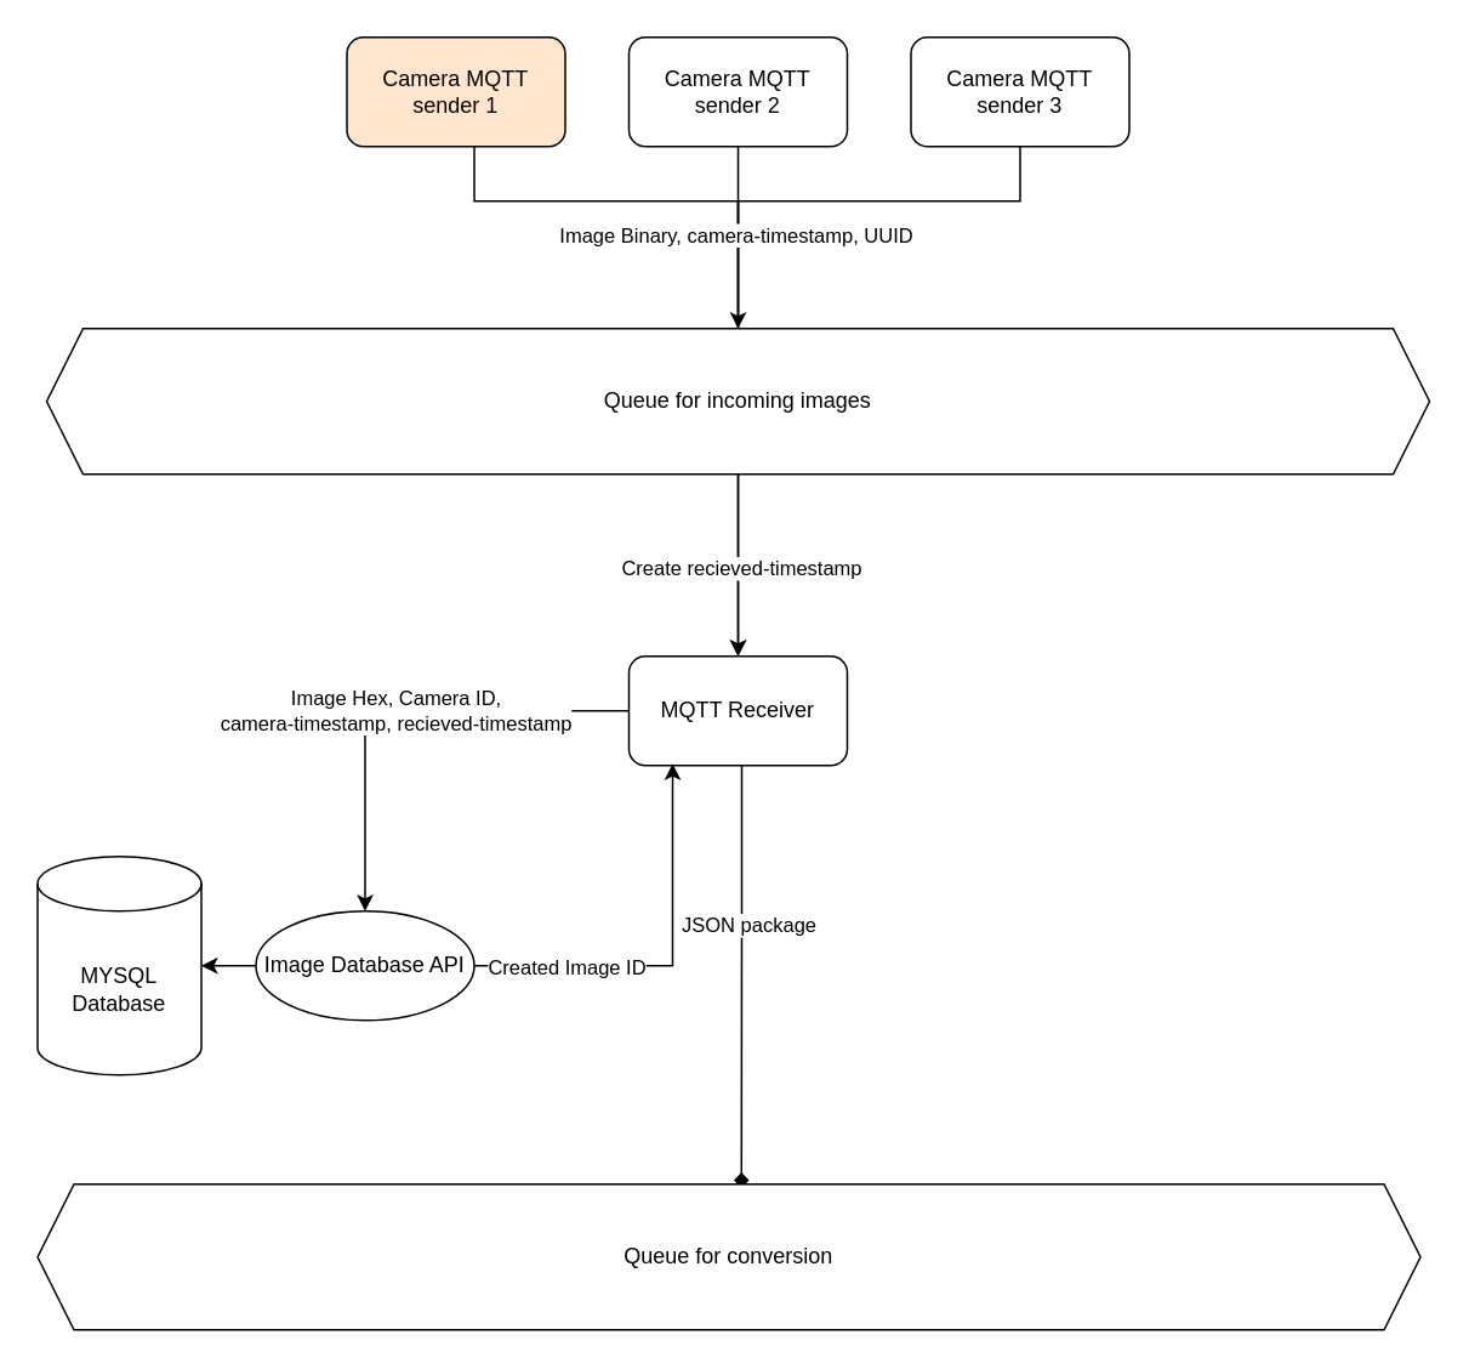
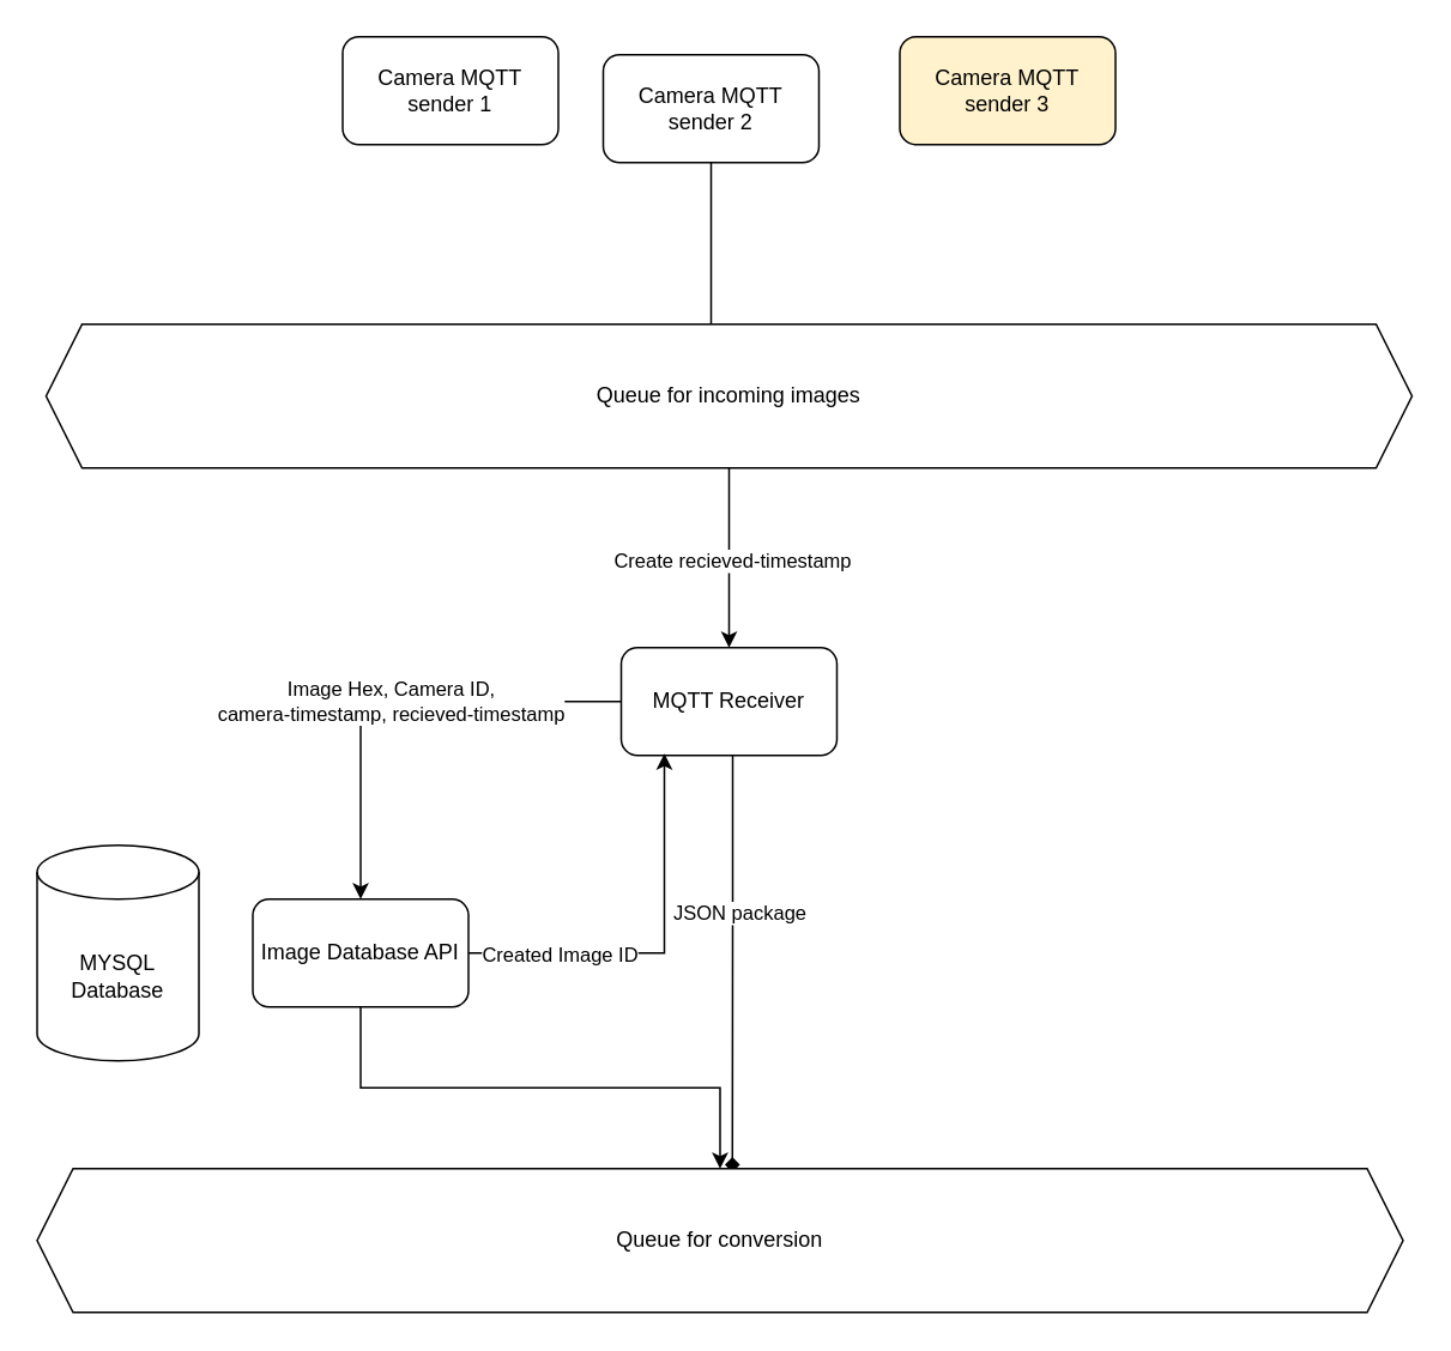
  <mxCell id="0" />
  <mxCell id="1" parent="0" />
- <mxCell id="2" style="edgeStyle=orthogonalEdgeStyle;rounded=0;orthogonalLoop=1;jettySize=auto;html=1;entryX=0.5;entryY=0;entryDx=0;entryDy=0;" parent="1" source="3" target="13" edge="1"><mxGeometry relative="1" as="geometry"><Array as="points"><mxPoint x="260" y="110" /><mxPoint x="405" y="110" /></Array></mxGeometry></mxCell>
- <mxCell id="3" value="Camera MQTT sender 1" style="rounded=1;whiteSpace=wrap;html=1;fillColor=#ffe6cc;" parent="1" vertex="1"><mxGeometry x="190" y="20" width="120" height="60" as="geometry" /></mxCell>
+ <mxCell id="3" value="Camera MQTT sender 1" style="rounded=1;whiteSpace=wrap;html=1;" parent="1" vertex="1"><mxGeometry x="190" y="20" width="120" height="60" as="geometry" /></mxCell>
  <mxCell id="4" style="edgeStyle=orthogonalEdgeStyle;rounded=0;orthogonalLoop=1;jettySize=auto;html=1;entryX=0.5;entryY=0;entryDx=0;entryDy=0;" parent="1" source="6" target="13" edge="1"><mxGeometry relative="1" as="geometry" /></mxCell>
  <mxCell id="5" value="Create recieved-timestamp" style="edgeLabel;html=1;align=center;verticalAlign=middle;resizable=0;points=[];" vertex="1" connectable="0" parent="4"><mxGeometry x="0.65" y="1" relative="1" as="geometry"><mxPoint as="offset" /></mxGeometry></mxCell>
- <mxCell id="6" value="Camera MQTT sender 2" style="rounded=1;whiteSpace=wrap;html=1;" parent="1" vertex="1"><mxGeometry x="345" y="20" width="120" height="60" as="geometry" /></mxCell>
- <mxCell id="7" value="&lt;br&gt;" style="edgeStyle=orthogonalEdgeStyle;rounded=0;orthogonalLoop=1;jettySize=auto;html=1;entryX=0.5;entryY=0;entryDx=0;entryDy=0;" parent="1" source="9" target="20" edge="1"><mxGeometry relative="1" as="geometry"><Array as="points"><mxPoint x="560" y="110" /><mxPoint x="405" y="110" /></Array></mxGeometry></mxCell>
- <mxCell id="8" value="Image Binary, camera-timestamp, UUID" style="edgeLabel;html=1;align=center;verticalAlign=middle;resizable=0;points=[];" parent="7" vertex="1" connectable="0"><mxGeometry x="0.593" y="-2" relative="1" as="geometry"><mxPoint as="offset" /></mxGeometry></mxCell>
- <mxCell id="9" value="Camera MQTT sender 3&lt;br&gt;" style="rounded=1;whiteSpace=wrap;html=1;" parent="1" vertex="1"><mxGeometry x="500" y="20" width="120" height="60" as="geometry" /></mxCell>
+ <mxCell id="6" value="Camera MQTT sender 2" style="rounded=1;whiteSpace=wrap;html=1;" parent="1" vertex="1"><mxGeometry x="335" y="30" width="120" height="60" as="geometry" /></mxCell>
+ <mxCell id="9" value="Camera MQTT sender 3&lt;br&gt;" style="rounded=1;whiteSpace=wrap;html=1;fillColor=#fff2cc;" parent="1" vertex="1"><mxGeometry x="500" y="20" width="120" height="60" as="geometry" /></mxCell>
  <mxCell id="10" value="Image Hex, Camera ID, &lt;br&gt;camera-timestamp, recieved-timestamp" style="edgeStyle=orthogonalEdgeStyle;rounded=0;orthogonalLoop=1;jettySize=auto;html=1;entryX=0.5;entryY=0;entryDx=0;entryDy=0;" parent="1" source="13" target="18" edge="1"><mxGeometry relative="1" as="geometry" /></mxCell>
  <mxCell id="11" style="edgeStyle=orthogonalEdgeStyle;rounded=0;orthogonalLoop=1;jettySize=auto;html=1;entryX=0.509;entryY=0.025;entryDx=0;entryDy=0;entryPerimeter=0;endArrow=diamond;" parent="1" source="13" target="19" edge="1"><mxGeometry relative="1" as="geometry"><Array as="points"><mxPoint x="407" y="510" /><mxPoint x="407" y="510" /></Array></mxGeometry></mxCell>
  <mxCell id="12" value="JSON package" style="edgeLabel;html=1;align=center;verticalAlign=middle;resizable=0;points=[];" parent="11" vertex="1" connectable="0"><mxGeometry x="-0.224" y="-4" relative="1" as="geometry"><mxPoint x="7" y="-2" as="offset" /></mxGeometry></mxCell>
  <mxCell id="13" value="MQTT Receiver" style="rounded=1;whiteSpace=wrap;html=1;" parent="1" vertex="1"><mxGeometry x="345" y="360" width="120" height="60" as="geometry" /></mxCell>
  <mxCell id="14" value="MYSQL Database" style="shape=cylinder3;whiteSpace=wrap;html=1;boundedLbl=1;backgroundOutline=1;size=15;" parent="1" vertex="1"><mxGeometry x="20" y="470" width="90" height="120" as="geometry" /></mxCell>
- <mxCell id="15" style="edgeStyle=orthogonalEdgeStyle;rounded=0;orthogonalLoop=1;jettySize=auto;html=1;" parent="1" source="18" target="14" edge="1"><mxGeometry relative="1" as="geometry" /></mxCell>
+ <mxCell id="15" style="edgeStyle=orthogonalEdgeStyle;rounded=0;orthogonalLoop=1;jettySize=auto;html=1;" parent="1" source="18" target="19" edge="1"><mxGeometry relative="1" as="geometry" /></mxCell>
  <mxCell id="16" style="edgeStyle=orthogonalEdgeStyle;rounded=0;orthogonalLoop=1;jettySize=auto;html=1;entryX=0.2;entryY=0.983;entryDx=0;entryDy=0;entryPerimeter=0;" parent="1" source="18" target="13" edge="1"><mxGeometry relative="1" as="geometry" /></mxCell>
  <mxCell id="17" value="Created Image ID" style="edgeLabel;html=1;align=center;verticalAlign=middle;resizable=0;points=[];" parent="16" vertex="1" connectable="0"><mxGeometry x="-0.245" relative="1" as="geometry"><mxPoint x="-33" as="offset" /></mxGeometry></mxCell>
- <mxCell id="18" value="Image Database API" style="ellipse;whiteSpace=wrap;html=1;" parent="1" vertex="1"><mxGeometry x="140" y="500" width="120" height="60" as="geometry" /></mxCell>
+ <mxCell id="18" value="Image Database API" style="rounded=1;whiteSpace=wrap;html=1;" parent="1" vertex="1"><mxGeometry x="140" y="500" width="120" height="60" as="geometry" /></mxCell>
  <mxCell id="19" value="Queue for conversion" style="shape=hexagon;perimeter=hexagonPerimeter2;whiteSpace=wrap;html=1;fixedSize=1;" parent="1" vertex="1"><mxGeometry x="20" y="650" width="760" height="80" as="geometry" /></mxCell>
  <mxCell id="20" value="Queue for incoming images" style="shape=hexagon;perimeter=hexagonPerimeter2;whiteSpace=wrap;html=1;fixedSize=1;" parent="1" vertex="1"><mxGeometry x="25" y="180" width="760" height="80" as="geometry" /></mxCell>
